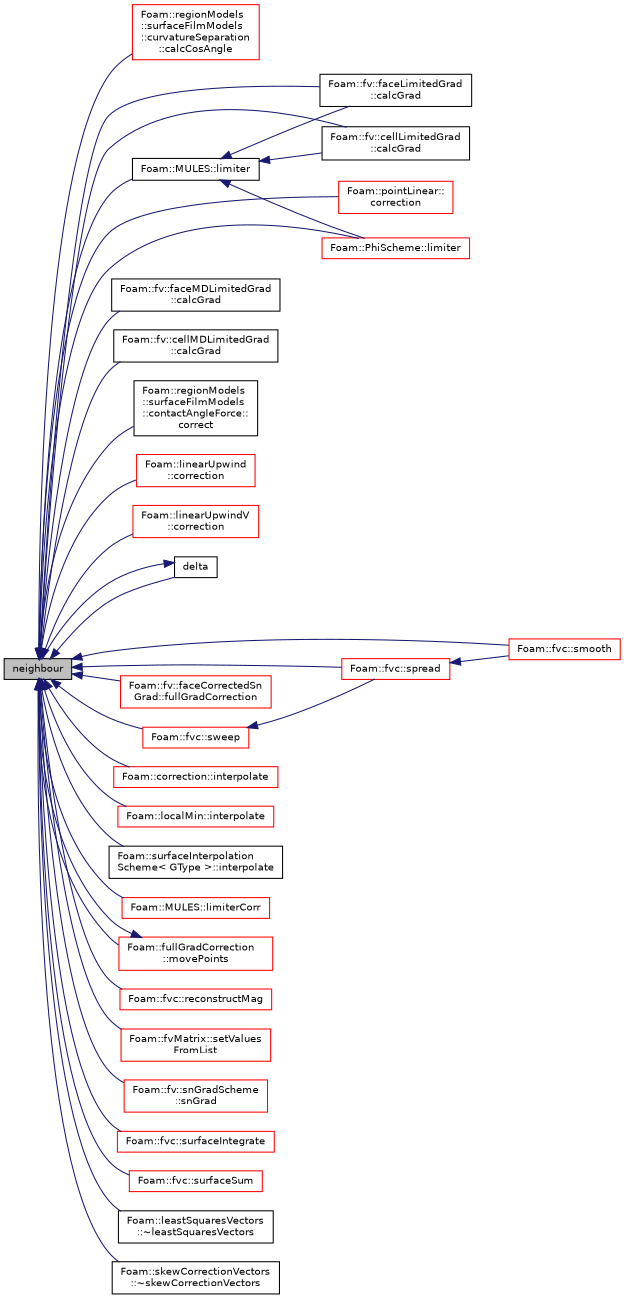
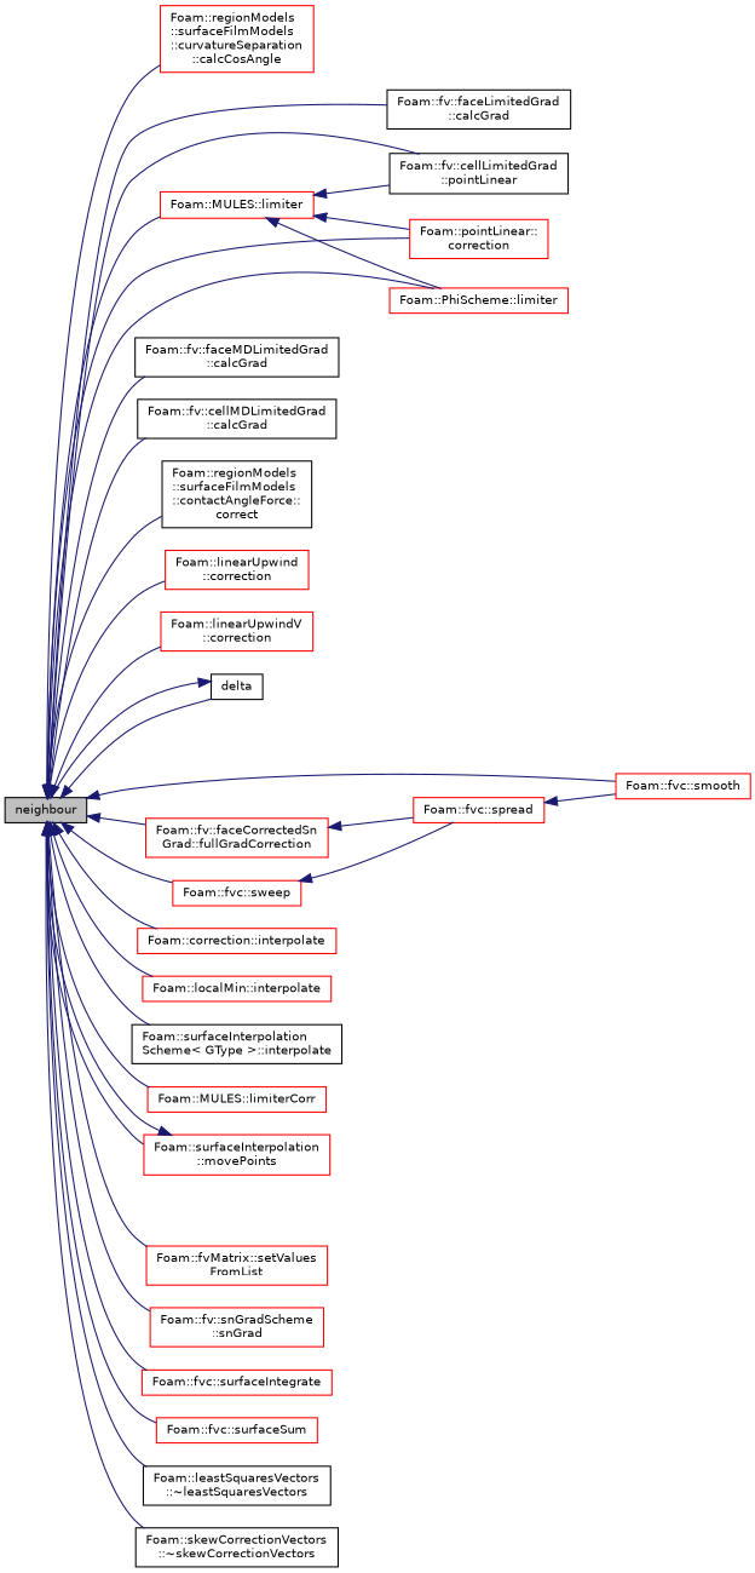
  digraph {
    rankdir=LR
    node [color=red fontname=Helvetica fontsize=10 shape=record]
    edge [color=midnightblue dir=back fontname=Helvetica fontsize=10 labelfontname=Helvetica labelfontsize=10 style=solid]
    n1 [color=black fillcolor=grey75 fontcolor=black height=0.2 label=neighbour style=filled width=0.4]
    n2 [height=0.2 label="Foam::regionModels\l::surfaceFilmModels\l::curvatureSeparation\l::calcCosAngle" width=0.4]
    n3 [color=black height=0.2 label="Foam::fv::faceLimitedGrad\l::calcGrad" width=0.4]
    n4 [color=black height=0.2 label="Foam::fv::faceMDLimitedGrad\l::calcGrad" width=0.4]
    n5 [color=black height=0.2 label="Foam::fv::cellMDLimitedGrad\l::calcGrad" width=0.4]
-   n6 [color=black height=0.2 label="Foam::fv::cellLimitedGrad\l::calcGrad" width=0.4]
+   n6 [color=black height=0.2 label="Foam::fv::cellLimitedGrad\l::pointLinear" width=0.4]
    n7 [color=black height=0.2 label="Foam::regionModels\l::surfaceFilmModels\l::contactAngleForce::\lcorrect" width=0.4]
    n8 [height=0.2 label="Foam::pointLinear::\lcorrection" width=0.4]
    n9 [height=0.2 label="Foam::linearUpwind\l::correction" width=0.4]
    n10 [height=0.2 label="Foam::linearUpwindV\l::correction" width=0.4]
    n11 [color=black height=0.2 label=delta width=0.4]
    n12 [height=0.2 label="Foam::fv::faceCorrectedSn\lGrad::fullGradCorrection" width=0.4]
    n13 [height=0.2 label="Foam::correction::interpolate" width=0.4]
    n14 [height=0.2 label="Foam::localMin::interpolate" width=0.4]
    n15 [color=black height=0.2 label="Foam::surfaceInterpolation\lScheme\< GType \>::interpolate" width=0.4]
-   n16 [color=black height=0.2 label="Foam::MULES::limiter" width=0.4]
+   n16 [height=0.2 label="Foam::MULES::limiter" width=0.4]
    n17 [height=0.2 label="Foam::PhiScheme::limiter" width=0.4]
    n18 [height=0.2 label="Foam::MULES::limiterCorr" width=0.4]
-   n19 [height=0.2 label="Foam::fullGradCorrection\l::movePoints" width=0.4]
-   n20 [height=0.2 label="Foam::fvc::reconstructMag" width=0.4]
+   n19 [height=0.2 label="Foam::surfaceInterpolation\l::movePoints" width=0.4]
    n21 [height=0.2 label="Foam::fvMatrix::setValues\lFromList" width=0.4]
    n22 [height=0.2 label="Foam::fvc::smooth" width=0.4]
    n23 [height=0.2 label="Foam::fv::snGradScheme\l::snGrad" width=0.4]
    n24 [height=0.2 label="Foam::fvc::spread" width=0.4]
    n25 [height=0.2 label="Foam::fvc::surfaceIntegrate" width=0.4]
    n26 [height=0.2 label="Foam::fvc::surfaceSum" width=0.4]
    n27 [height=0.2 label="Foam::fvc::sweep" width=0.4]
    n28 [color=black height=0.2 label="Foam::leastSquaresVectors\l::~leastSquaresVectors" width=0.4]
    n29 [color=black height=0.2 label="Foam::skewCorrectionVectors\l::~skewCorrectionVectors" width=0.4]
    n1 -> n2
    n1 -> n3
    n1 -> n4
    n1 -> n5
    n1 -> n6
    n1 -> n7
    n1 -> n8
    n1 -> n9
    n1 -> n10
    n1 -> n11
    n1 -> n12
    n1 -> n13
    n1 -> n14
    n1 -> n15
    n1 -> n16
    n1 -> n17
    n1 -> n18
    n1 -> n19
-   n1 -> n20
    n1 -> n21
    n1 -> n22
    n1 -> n23
-   n1 -> n24
+   n12 -> n24
    n1 -> n25
    n1 -> n26
    n1 -> n27
    n1 -> n28
    n1 -> n29
    n11 -> n1
-   n16 -> n3
+   n16 -> n8
    n16 -> n6
    n16 -> n17
    n19 -> n1
    n24 -> n22
    n27 -> n24
  }
